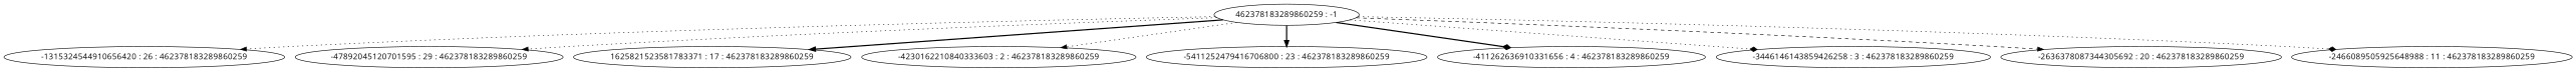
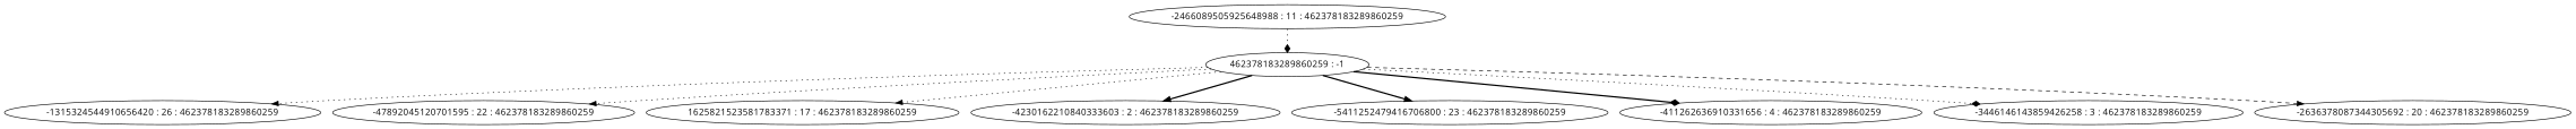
  digraph {
    fontname="Open Sans"
    node [fontname="Open Sans"]
    edge [arrowhead=normal fontname="Open Sans" style=dotted]
    n1 [label="462378183289860259 : -1"]
    n2 [label="-1315324544910656420 : 26 : 462378183289860259"]
-   n3 [label="-47892045120701595 : 29 : 462378183289860259"]
+   n3 [label="-47892045120701595 : 22 : 462378183289860259"]
    n4 [label="1625821523581783371 : 17 : 462378183289860259"]
    n5 [label="-4230162210840333603 : 2 : 462378183289860259"]
    n6 [label="-5411252479416706800 : 23 : 462378183289860259"]
    n7 [label="-411262636910331656 : 4 : 462378183289860259"]
    n8 [label="-3446146143859426258 : 3 : 462378183289860259"]
    n9 [label="-2636378087344305692 : 20 : 462378183289860259"]
    n10 [label="-2466089505925648988 : 11 : 462378183289860259"]
    n1 -> n2
    n1 -> n3
-   n1 -> n4 [style=bold]
-   n1 -> n5
+   n1 -> n4
+   n1 -> n5 [style=bold]
    n1 -> n6 [style=bold]
    n1 -> n7 [arrowhead=diamond style=bold]
    n1 -> n8 [arrowhead=diamond]
    n1 -> n9 [style=dashed]
-   n1 -> n10 [arrowhead=diamond]
+   n10 -> n1 [arrowhead=diamond]
  }
